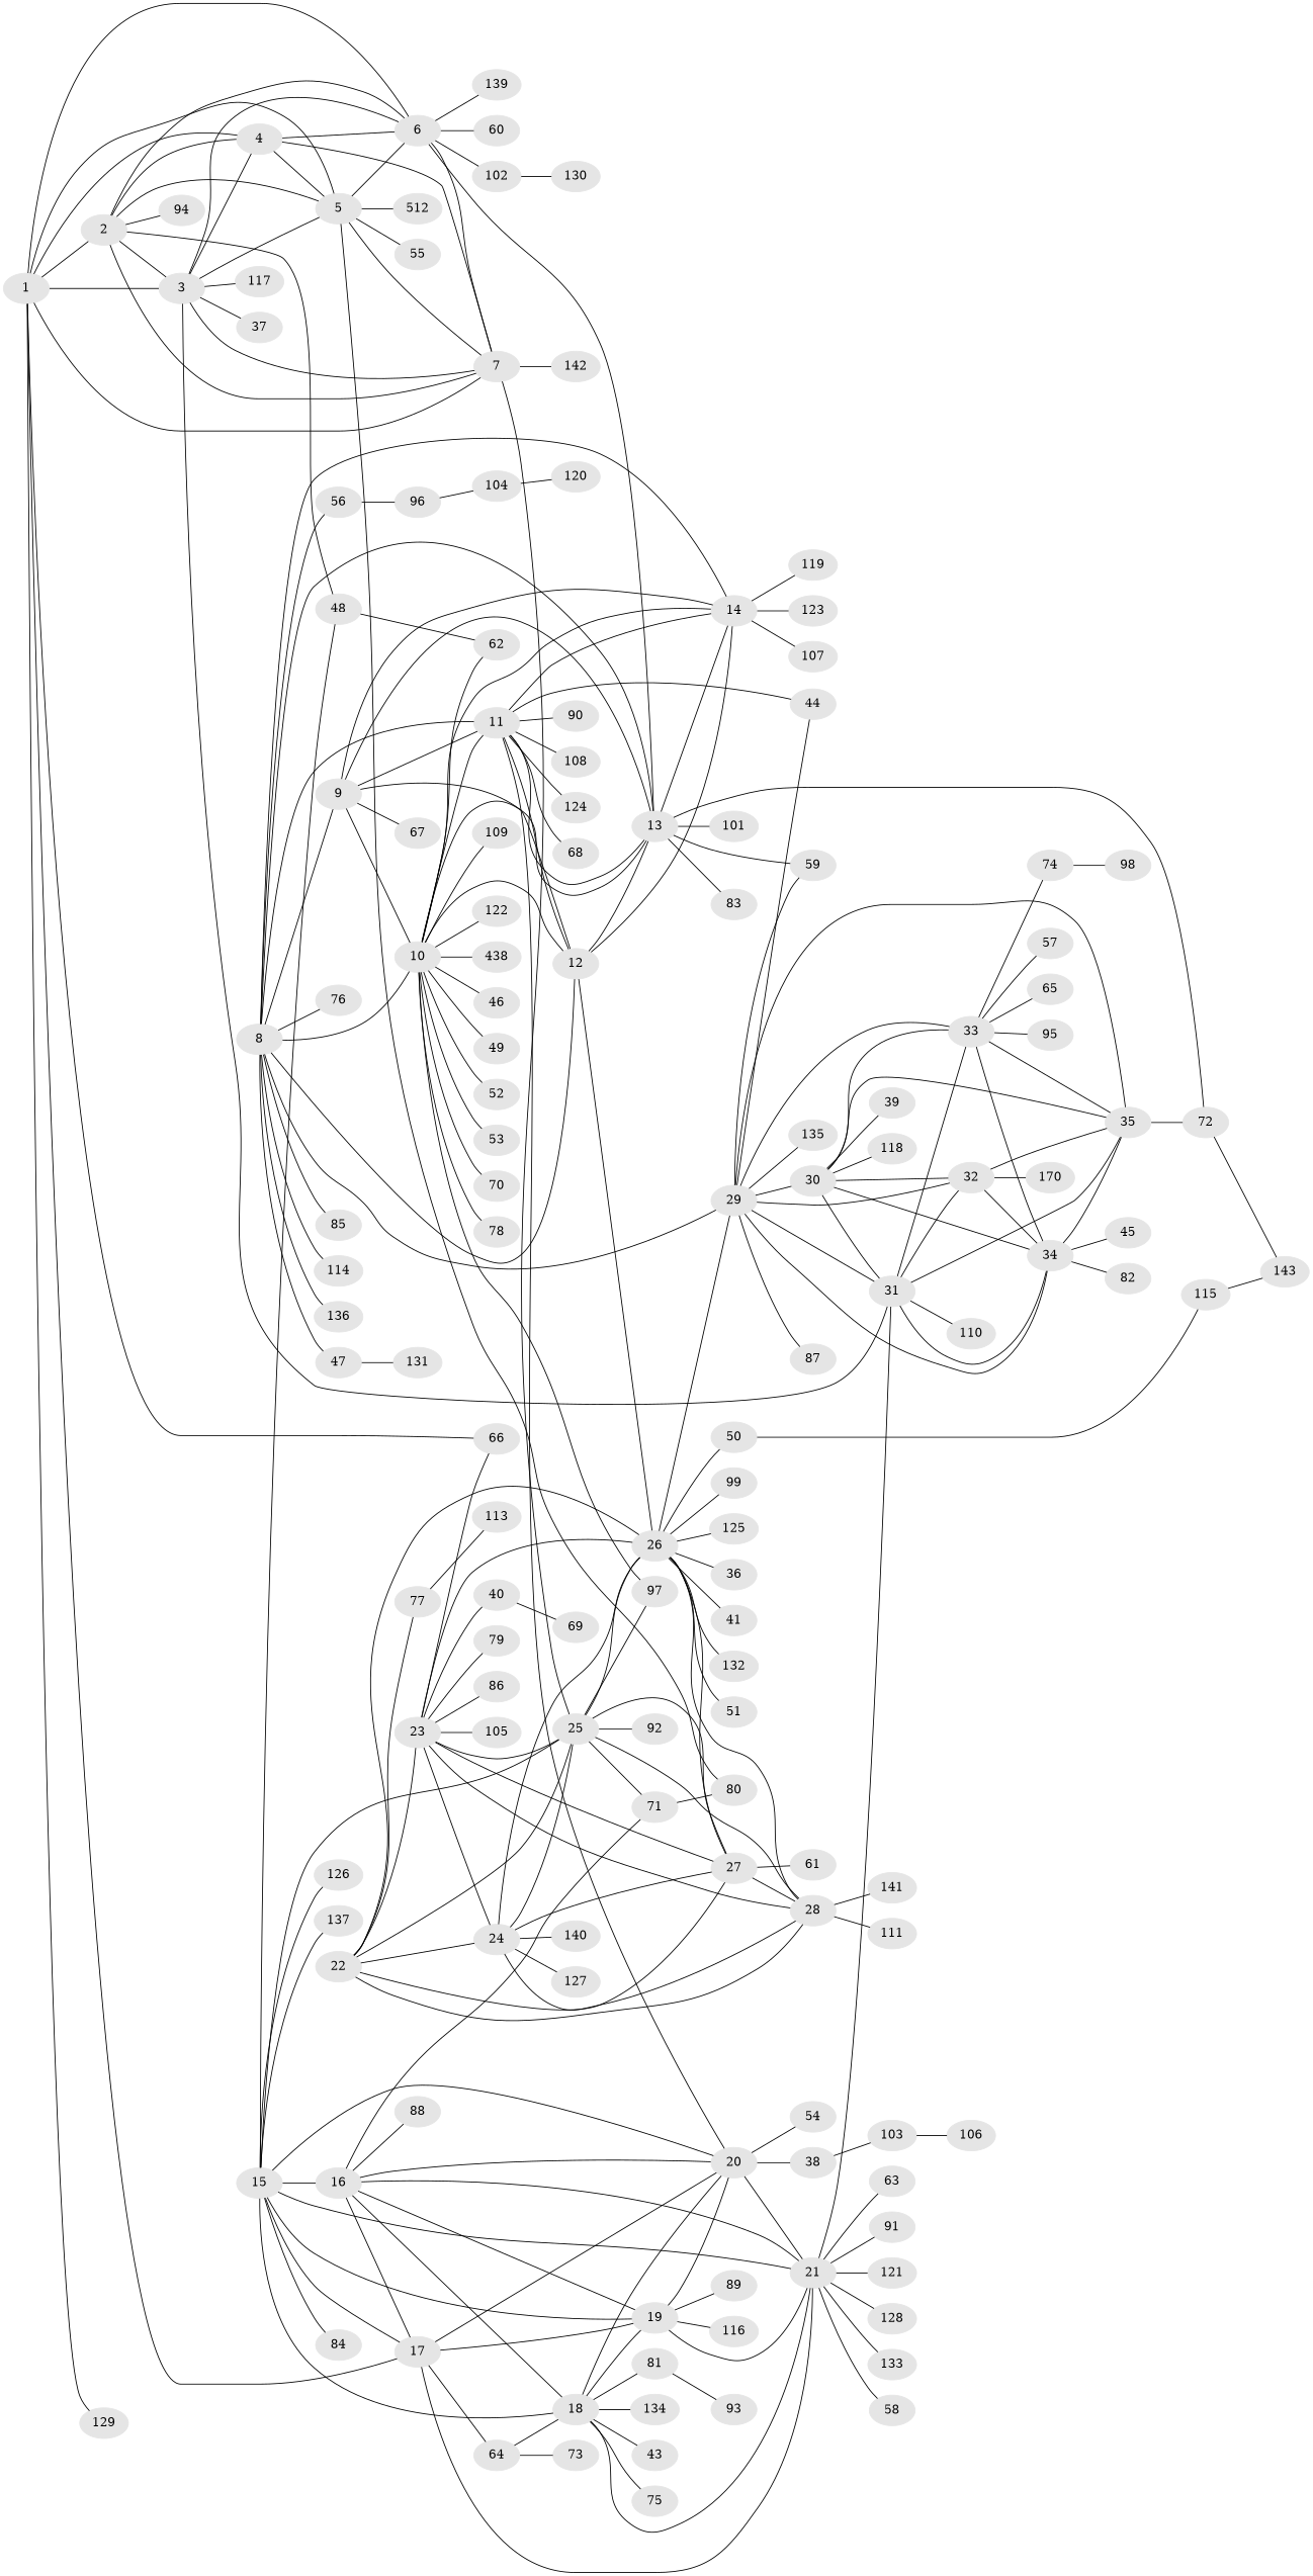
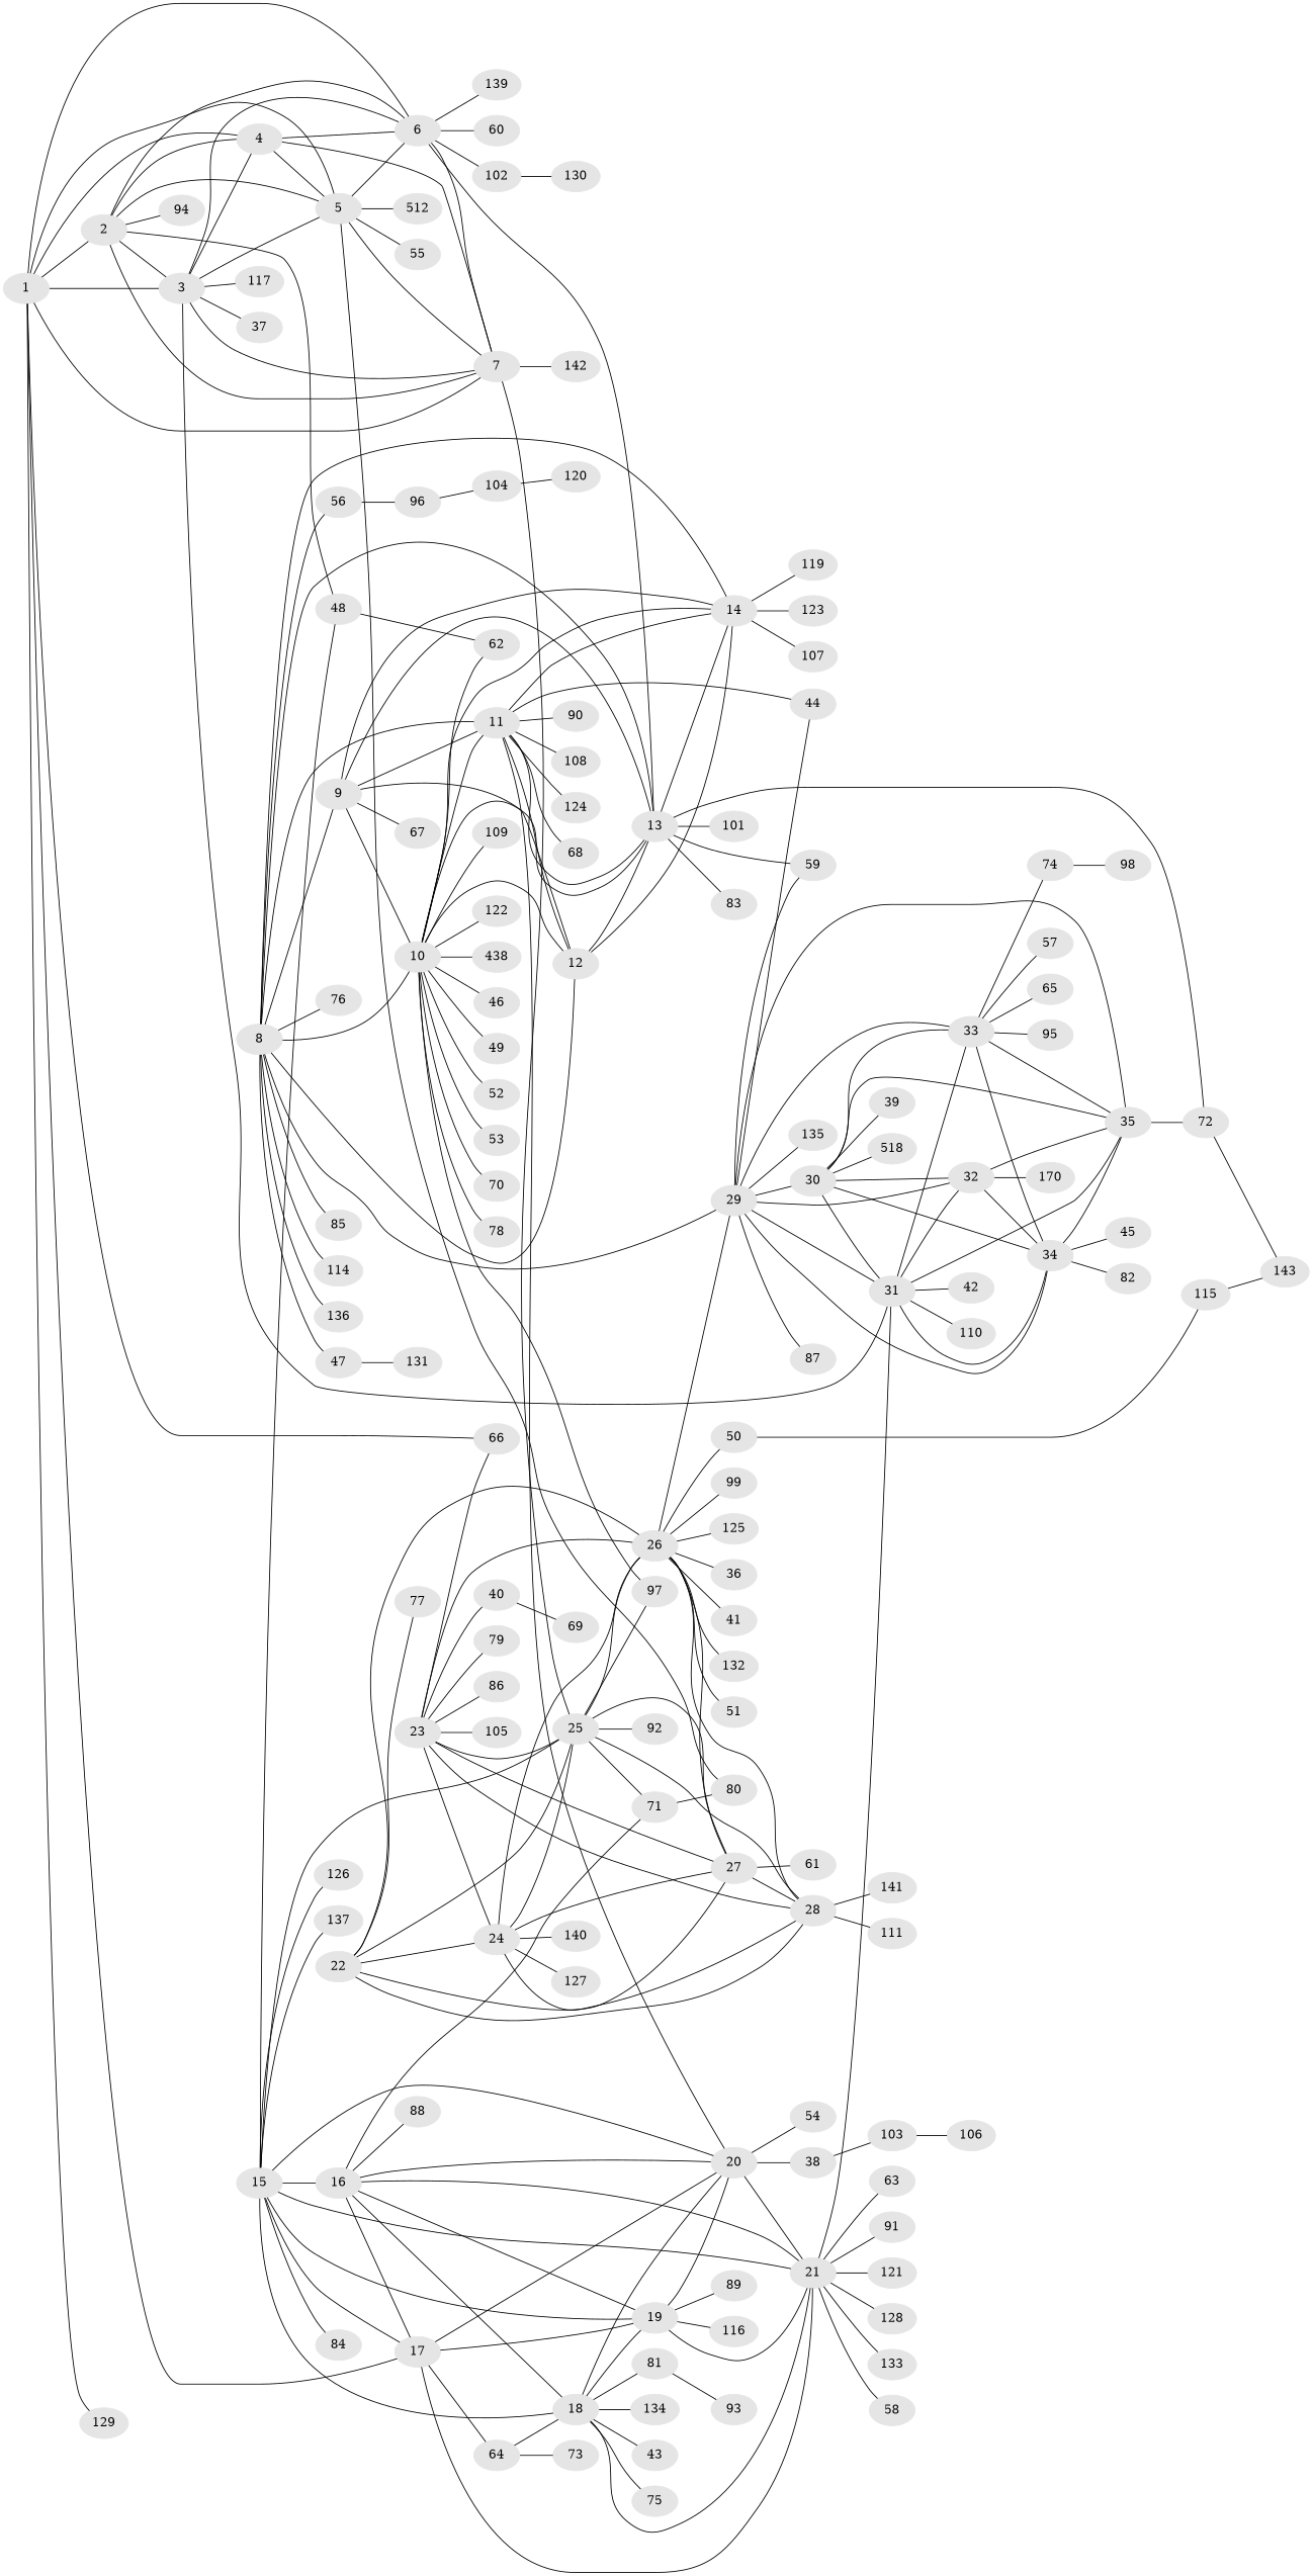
  graph {
    rankdir=LR
    node [color=gray90 style=filled]
    1
    2
    3
    4
    5
    6
    7
    17
    66
    129
    48
    94
    31
    37
    117
    55
    80
    n18 [label=512]
    13
    60
    102
    139
    25
    142
    20
    19
    21
    64
    62
    32
    33
    34
    35
+   42
    110
    14
    59
    72
    83
    101
    130
    97
    26
    71
    27
    28
    92
    8
    9
    10
    11
    12
    29
    47
    56
    76
    85
    114
    136
    67
    46
    49
    52
    53
    70
    78
    109
    122
    n69 [label=438]
    44
    68
    90
    108
    124
    107
    119
    123
    30
    87
    135
    131
    96
    38
    54
    36
    41
    50
    51
    99
    125
    132
    143
    15
    16
    18
    84
    126
    137
    88
    43
    75
    81
    134
    89
    116
    58
    63
    91
    121
    128
    133
    73
    93
    103
    22
    23
    24
    77
    40
    79
    86
    105
    127
    140
    61
    111
    141
-   113
    69
    115
    39
-   118
+   118 [label=518]
    n133 [label=170]
    57
    65
    74
    95
    45
    82
    98
    106
    104
    120
    1 -- 2
    1 -- 3
    1 -- 4
    1 -- 5
    1 -- 6
    1 -- 7
    1 -- 17
    1 -- 66
    1 -- 129
    2 -- 3
    2 -- 4
    2 -- 5
    2 -- 6
    2 -- 7
    2 -- 48
    2 -- 94
    3 -- 4
    3 -- 5
    3 -- 6
    3 -- 7
    3 -- 31
    3 -- 37
    3 -- 117
    4 -- 5
    4 -- 6
    4 -- 7
    5 -- 6
    5 -- 7
    5 -- 55
    5 -- 80
    5 -- n18
    6 -- 7
    6 -- 13
    6 -- 60
    6 -- 102
    6 -- 139
    7 -- 25
    7 -- 142
    17 -- 20
    17 -- 19
    17 -- 21
    17 -- 64
    48 -- 62
    31 -- 32
    31 -- 33
    31 -- 34
    31 -- 35
+   31 -- 42
    31 -- 110
    13 -- 14
    13 -- 59
    13 -- 72
    13 -- 83
    13 -- 101
    102 -- 130
    25 -- 97
    25 -- 26
    25 -- 71
    25 -- 27
    25 -- 28
    25 -- 92
    20 -- 21
    20 -- 38
    20 -- 54
    19 -- 20
    19 -- 21
    19 -- 89
    19 -- 116
    21 -- 31
    21 -- 58
    21 -- 63
    21 -- 91
    21 -- 121
    21 -- 128
    21 -- 133
    64 -- 18
    64 -- 73
    32 -- 34
    32 -- 35
    32 -- n133
    33 -- 34
    33 -- 35
    33 -- 57
    33 -- 65
    33 -- 74
    33 -- 95
    34 -- 35
    34 -- 45
    34 -- 82
    35 -- 72
    14 -- 107
    14 -- 119
    14 -- 123
    72 -- 143
    26 -- 27
    26 -- 28
    26 -- 29
    26 -- 36
    26 -- 41
    26 -- 50
    26 -- 51
    26 -- 99
    26 -- 125
    26 -- 132
    71 -- 80
    27 -- 28
    27 -- 61
    28 -- 111
    28 -- 141
    8 -- 13
    8 -- 14
    8 -- 9
    8 -- 10
    8 -- 11
    8 -- 12
    8 -- 29
    8 -- 47
    8 -- 56
    8 -- 76
    8 -- 85
    8 -- 114
    8 -- 136
    9 -- 13
    9 -- 14
    9 -- 10
    9 -- 11
    9 -- 12
    9 -- 67
    10 -- 13
    10 -- 62
    10 -- 14
    10 -- 97
    10 -- 11
    10 -- 12
    10 -- 46
    10 -- 49
    10 -- 52
    10 -- 53
    10 -- 70
    10 -- 78
    10 -- 109
    10 -- 122
    10 -- n69
    11 -- 13
    11 -- 20
    11 -- 14
    11 -- 12
    11 -- 44
    11 -- 68
    11 -- 90
    11 -- 108
    11 -- 124
    12 -- 13
    12 -- 14
-   12 -- 26
    29 -- 31
    29 -- 32
    29 -- 33
    29 -- 34
    29 -- 35
    29 -- 59
    29 -- 44
    29 -- 30
    29 -- 87
    29 -- 135
    47 -- 131
    56 -- 96
    30 -- 31
    30 -- 32
    30 -- 33
    30 -- 34
    30 -- 35
    30 -- 39
    30 -- 118
    96 -- 104
    38 -- 103
    50 -- 115
    15 -- 17
    15 -- 48
    15 -- 25
    15 -- 20
    15 -- 19
    15 -- 21
    15 -- 16
    15 -- 18
    15 -- 84
    15 -- 126
    15 -- 137
    16 -- 17
    16 -- 20
    16 -- 19
    16 -- 21
    16 -- 71
    16 -- 18
    16 -- 88
    18 -- 20
    18 -- 19
    18 -- 21
    18 -- 43
    18 -- 75
    18 -- 81
    18 -- 134
    81 -- 93
    103 -- 106
    22 -- 25
    22 -- 26
    22 -- 27
    22 -- 28
-   22 -- 23
    22 -- 24
    22 -- 77
    23 -- 66
    23 -- 25
    23 -- 26
    23 -- 27
    23 -- 28
    23 -- 24
    23 -- 40
    23 -- 79
    23 -- 86
    23 -- 105
    24 -- 25
    24 -- 26
    24 -- 27
    24 -- 28
    24 -- 127
    24 -- 140
-   77 -- 113
    40 -- 69
    115 -- 143
    74 -- 98
    104 -- 120
  }
